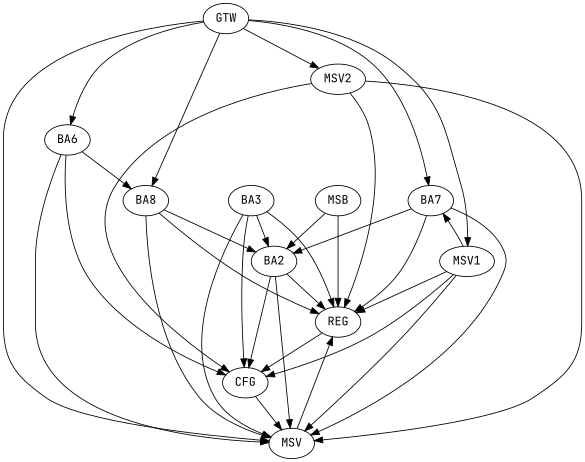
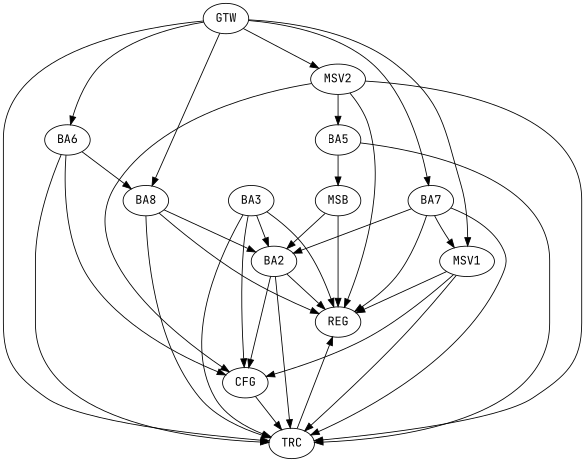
  strict digraph {
    fontname="JetBrains Mono"
    node [fontname="JetBrains Mono"]
    edge [fontname="JetBrains Mono"]
    n1 [label=BA2]
    n2 [label=REG]
    n3 [label=CFG]
-   n4 [label=MSV]
+   n4 [label=TRC]
    n5 [label=BA3]
    n6 [label=MSB]
+   n7 [label=BA5]
    n8 [label=BA6]
    n9 [label=BA8]
    n10 [label=BA7]
    n11 [label=GTW]
    n12 [label=MSV1]
    n13 [label=MSV2]
    n1 -> n2
    n1 -> n3
    n1 -> n4
-   n2 -> n3
    n3 -> n4
    n4 -> n2
    n5 -> n1
    n5 -> n2
    n5 -> n3
    n5 -> n4
    n6 -> n1
    n6 -> n2
+   n7 -> n4
+   n7 -> n6
    n8 -> n3
    n8 -> n4
    n8 -> n9
    n9 -> n1
    n9 -> n2
    n9 -> n4
    n10 -> n1
    n10 -> n2
    n10 -> n4
    n11 -> n4
    n11 -> n8
    n11 -> n9
    n11 -> n10
    n11 -> n12
    n11 -> n13
    n12 -> n2
    n12 -> n3
    n12 -> n4
-   n12 -> n10
+   n10 -> n12
    n13 -> n2
    n13 -> n3
    n13 -> n4
+   n13 -> n7
  }
